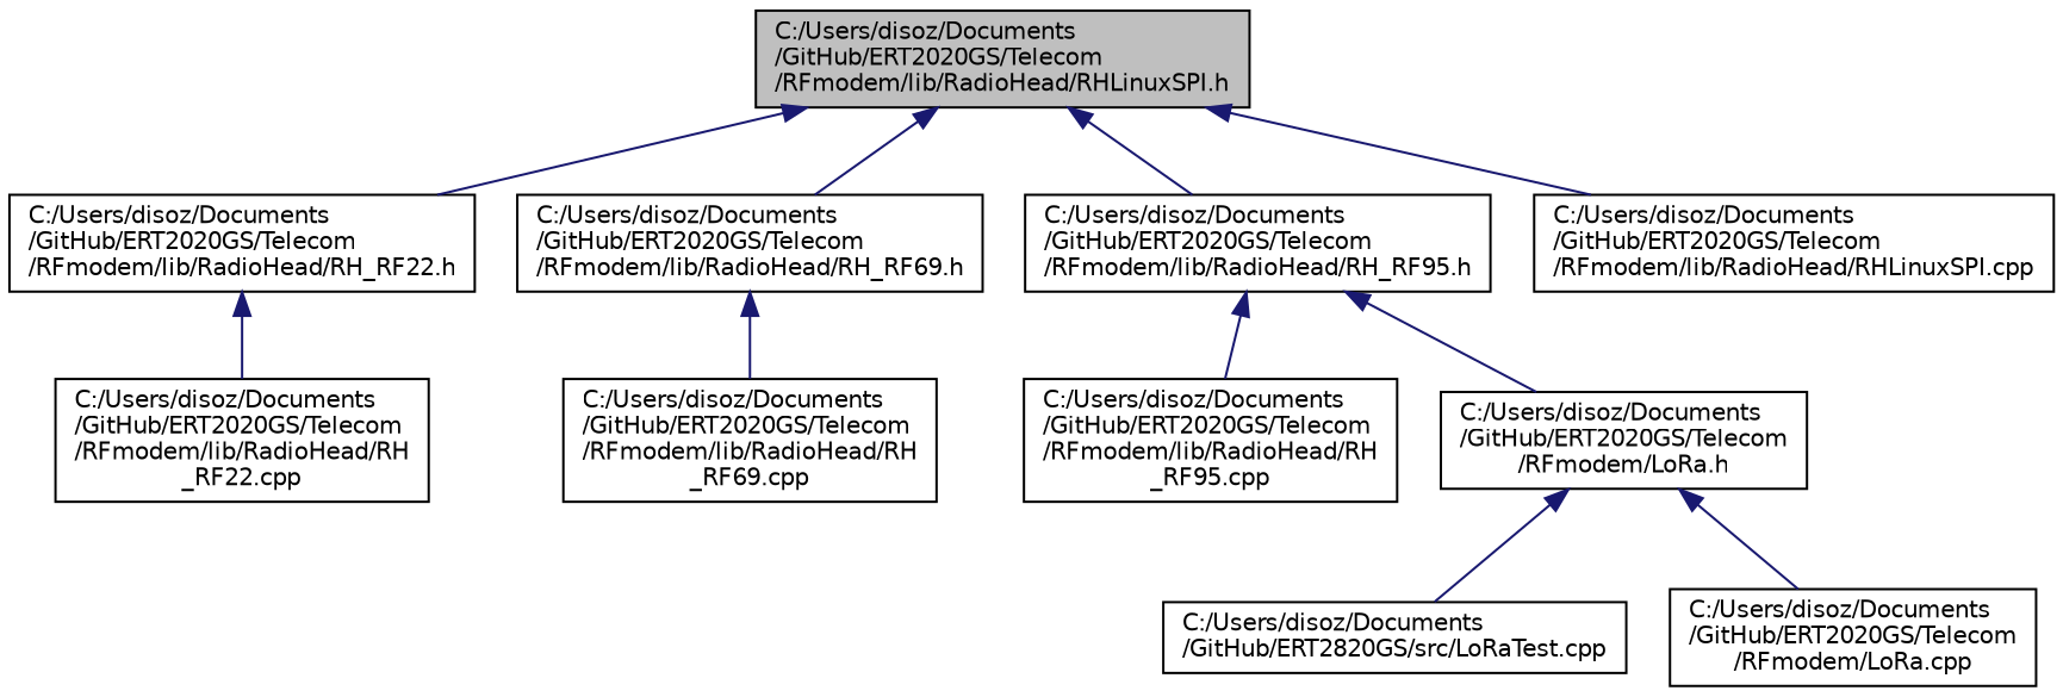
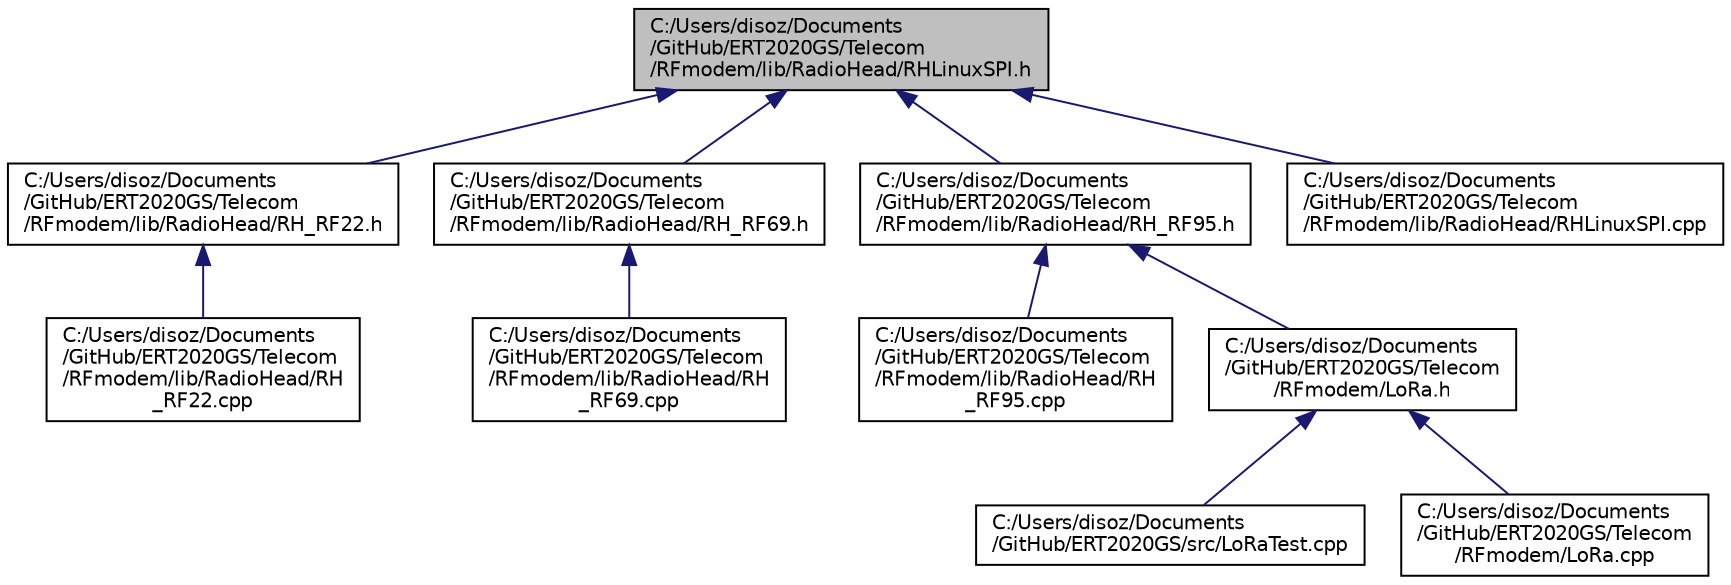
  digraph {
    node [color=black fillcolor=white fontname=Helvetica fontsize=10 shape=record style=filled]
    edge [color=midnightblue dir=back fontname=Helvetica fontsize=10 labelfontname=Helvetica labelfontsize=10 style=solid]
    n1 [fillcolor=grey75 fontcolor=black height=0.2 label="C:/Users/disoz/Documents\l/GitHub/ERT2020GS/Telecom\l/RFmodem/lib/RadioHead/RHLinuxSPI.h" width=0.4]
    n2 [height=0.2 label="C:/Users/disoz/Documents\l/GitHub/ERT2020GS/Telecom\l/RFmodem/lib/RadioHead/RH_RF22.h" width=0.4]
    n3 [height=0.2 label="C:/Users/disoz/Documents\l/GitHub/ERT2020GS/Telecom\l/RFmodem/lib/RadioHead/RH_RF69.h" width=0.4]
    n4 [height=0.2 label="C:/Users/disoz/Documents\l/GitHub/ERT2020GS/Telecom\l/RFmodem/lib/RadioHead/RH_RF95.h" width=0.4]
    n5 [height=0.2 label="C:/Users/disoz/Documents\l/GitHub/ERT2020GS/Telecom\l/RFmodem/lib/RadioHead/RHLinuxSPI.cpp" width=0.4]
    n6 [height=0.2 label="C:/Users/disoz/Documents\l/GitHub/ERT2020GS/Telecom\l/RFmodem/lib/RadioHead/RH\l_RF22.cpp" width=0.4]
    n7 [height=0.2 label="C:/Users/disoz/Documents\l/GitHub/ERT2020GS/Telecom\l/RFmodem/lib/RadioHead/RH\l_RF69.cpp" width=0.4]
    n8 [height=0.2 label="C:/Users/disoz/Documents\l/GitHub/ERT2020GS/Telecom\l/RFmodem/lib/RadioHead/RH\l_RF95.cpp" width=0.4]
    n9 [height=0.2 label="C:/Users/disoz/Documents\l/GitHub/ERT2020GS/Telecom\l/RFmodem/LoRa.h" width=0.4]
-   n10 [height=0.2 label="C:/Users/disoz/Documents\l/GitHub/ERT2820GS/src/LoRaTest.cpp" width=0.4]
+   n10 [height=0.2 label="C:/Users/disoz/Documents\l/GitHub/ERT2020GS/src/LoRaTest.cpp" width=0.4]
    n11 [height=0.2 label="C:/Users/disoz/Documents\l/GitHub/ERT2020GS/Telecom\l/RFmodem/LoRa.cpp" width=0.4]
    n1 -> n2
    n1 -> n3
    n1 -> n4
    n1 -> n5
    n2 -> n6
    n3 -> n7
    n4 -> n8
    n4 -> n9
    n9 -> n10
    n9 -> n11
  }
